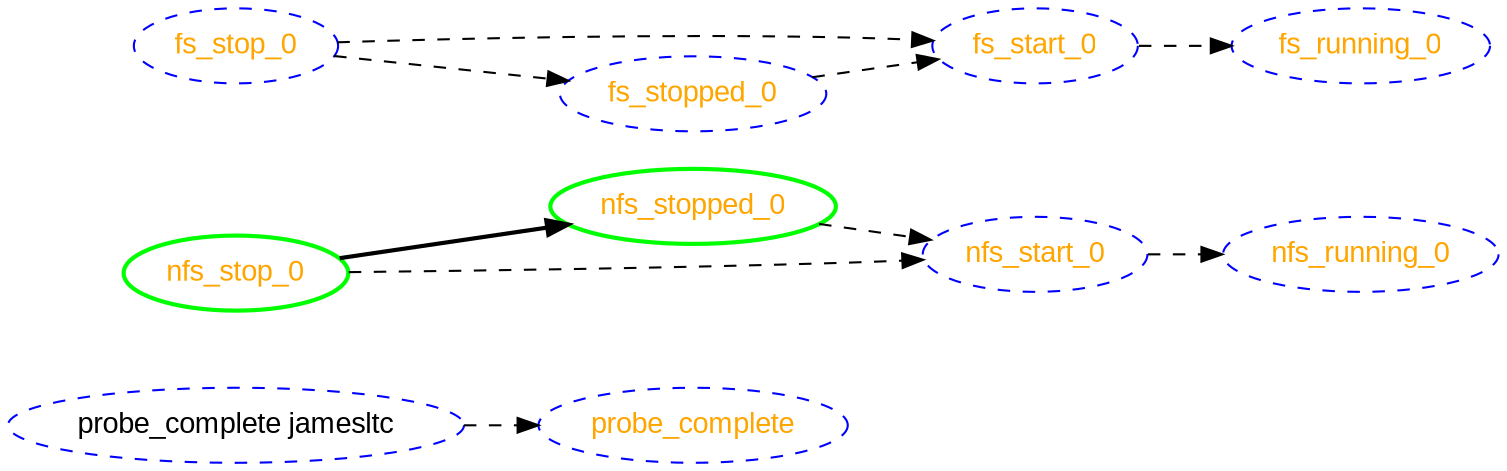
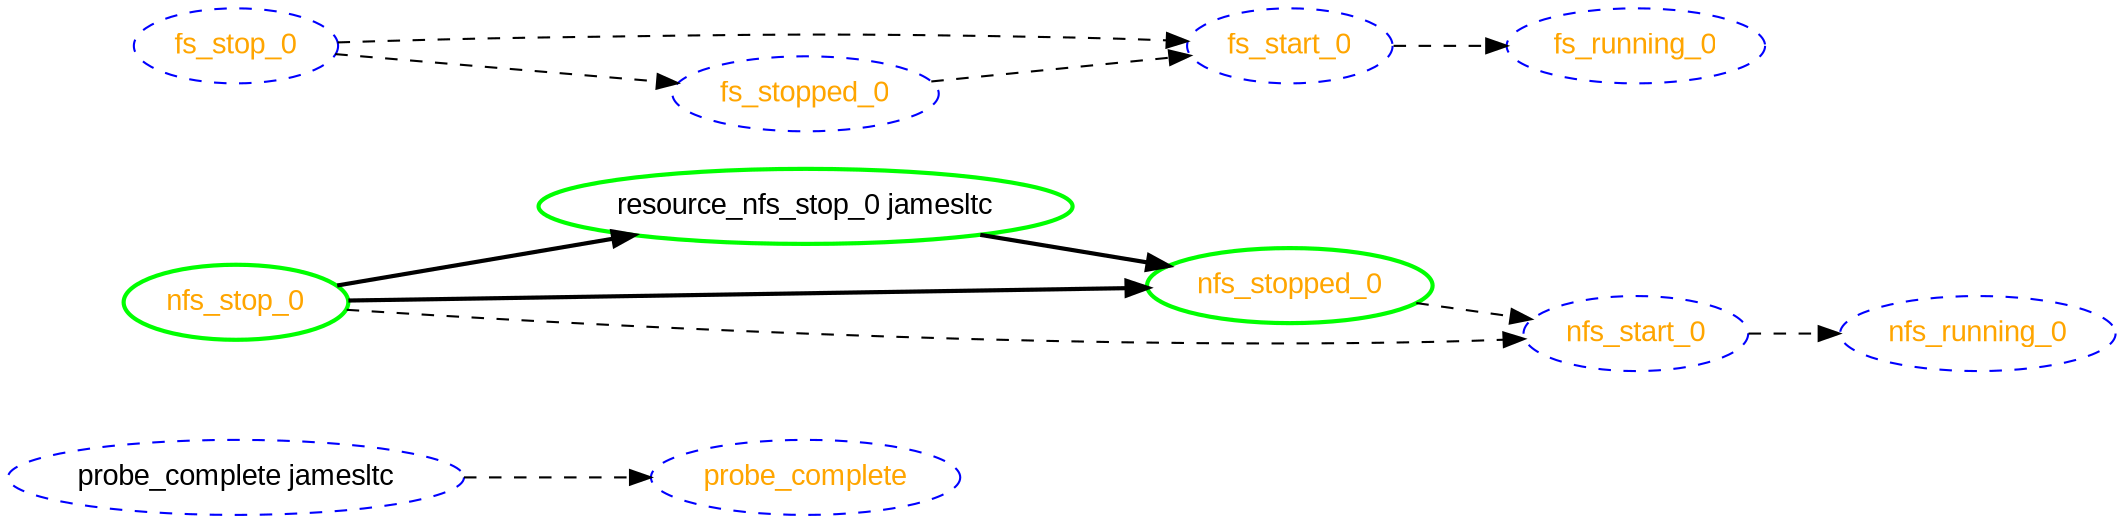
  digraph {
    rankdir=LR
    fontname="Liberation Sans"
    node [color=blue fontcolor=orange style=dashed fontname="Liberation Sans"]
    edge [style=dashed fontname="Liberation Sans"]
    probe_complete
    "probe_complete jamesltc" [fontcolor=black]
+   "resource_nfs_stop_0 jamesltc" [color=green fontcolor=black style=bold]
    nfs_stopped_0 [color=green style=bold]
    nfs_start_0
    nfs_running_0
    nfs_stop_0 [color=green style=bold]
    fs_start_0
    fs_running_0
    fs_stop_0
    fs_stopped_0
    "probe_complete jamesltc" -> probe_complete
+   "resource_nfs_stop_0 jamesltc" -> nfs_stopped_0 [style=bold]
    nfs_stopped_0 -> nfs_start_0
    nfs_start_0 -> nfs_running_0
+   nfs_stop_0 -> "resource_nfs_stop_0 jamesltc" [style=bold]
    nfs_stop_0 -> nfs_stopped_0 [style=bold]
    nfs_stop_0 -> nfs_start_0
    fs_start_0 -> fs_running_0
    fs_stop_0 -> fs_start_0
    fs_stop_0 -> fs_stopped_0
    fs_stopped_0 -> fs_start_0
  }
